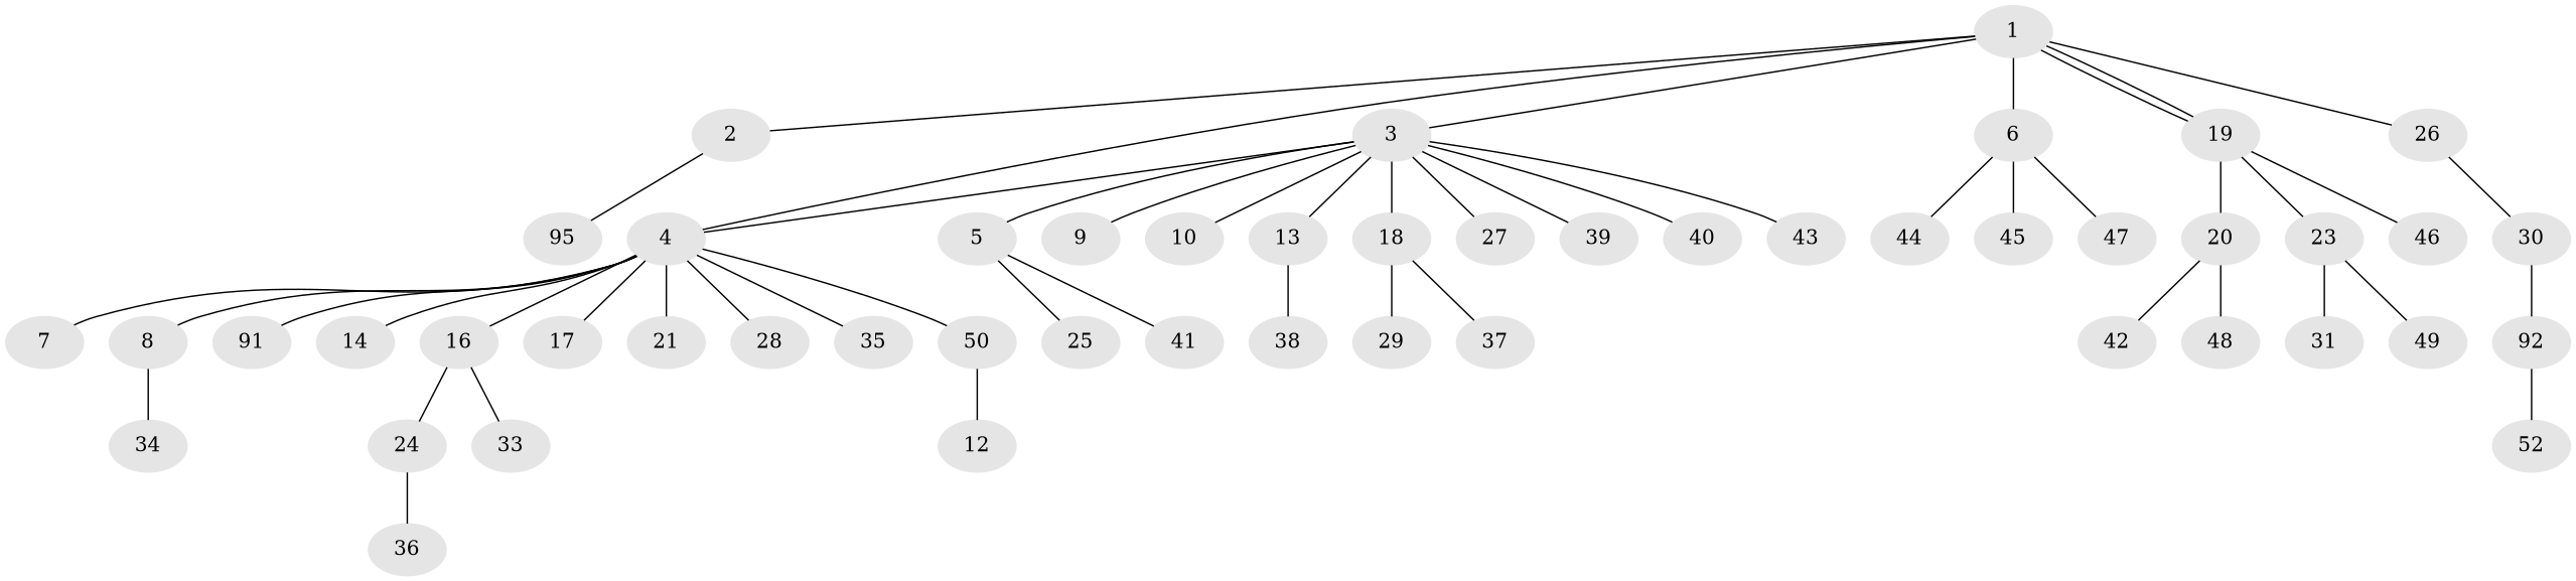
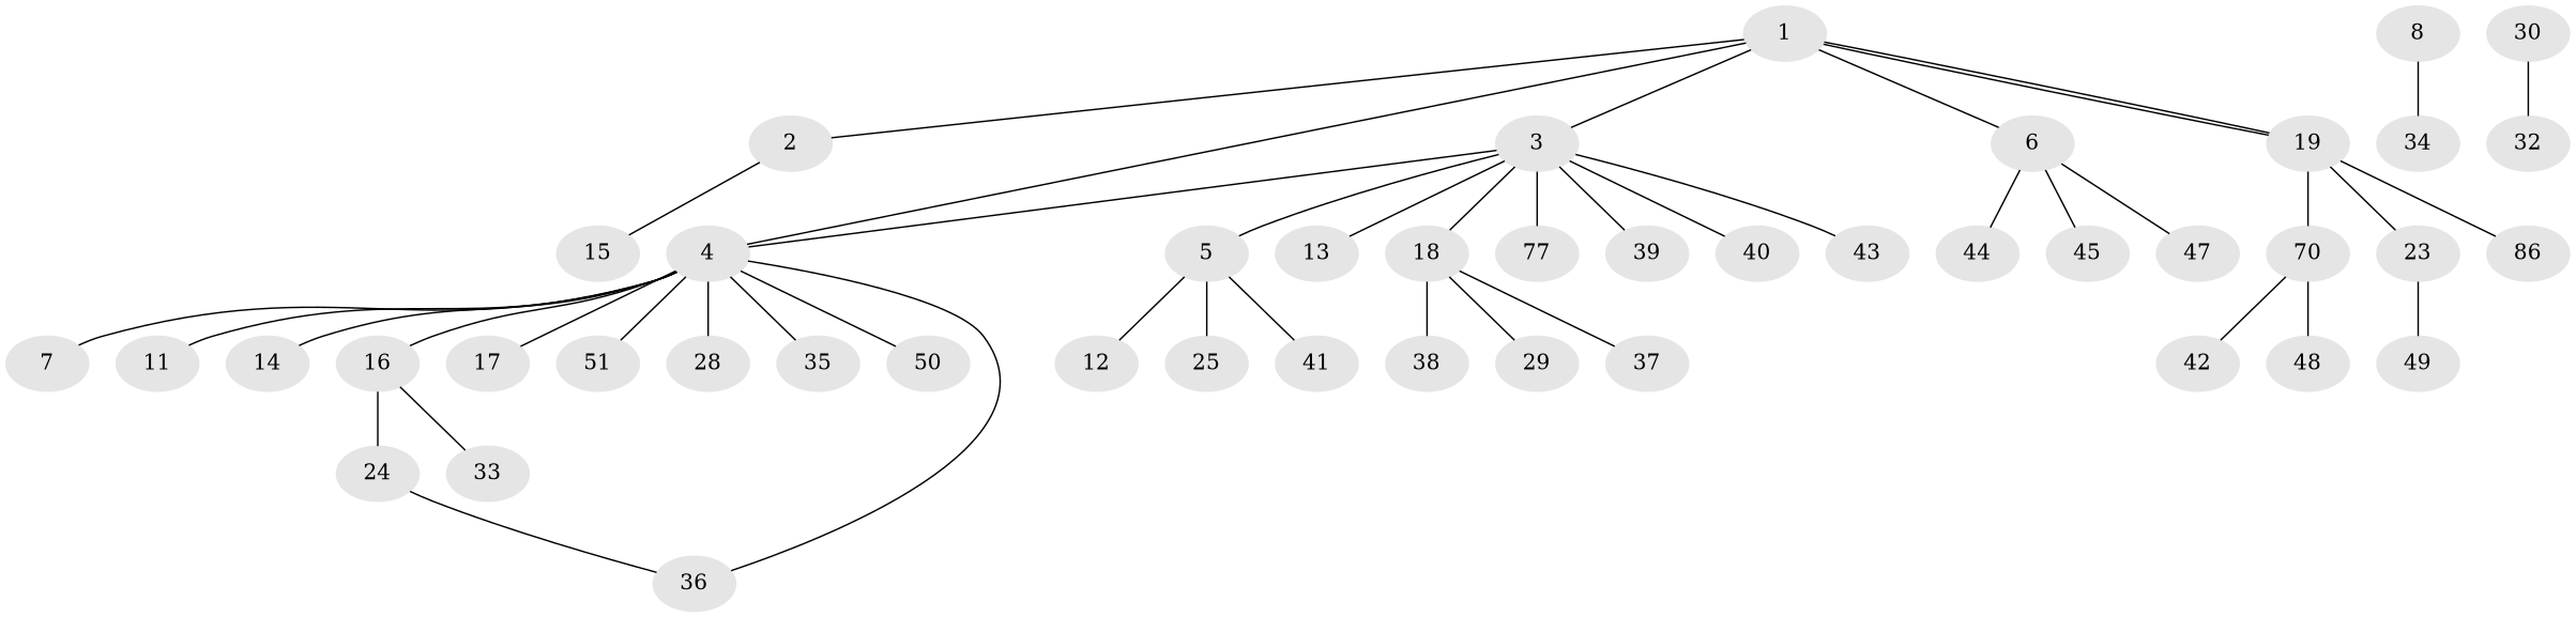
  graph {
    node [color=gray90 style=filled]
    1
    2
    3
    4
    6
    19
-   26
-   15 [label=95]
+   15
    5
-   9
-   10
    13
    18
-   27
+   27 [label=77]
    39
    40
    43
    7
    8
-   11 [label=91]
+   11
    14
    16
    17
-   21
+   21 [label=51]
    28
    35
    50
    44
    45
    47
-   20
+   20 [label=70]
    23
-   46
+   46 [label=86]
    30
    12
    25
    41
    38
    29
    37
    34
    24
    33
    36
    42
    48
-   31
    49
-   32 [label=92]
-   52
+   32
    1 -- 2
    1 -- 3
    1 -- 4
    1 -- 6
    1 -- 19
    1 -- 19
-   1 -- 26
    2 -- 15
    3 -- 4
    3 -- 5
-   3 -- 9
-   3 -- 10
    3 -- 13
    3 -- 18
    3 -- 27
    3 -- 39
    3 -- 40
    3 -- 43
    4 -- 7
-   4 -- 8
+   4 -- 36
    4 -- 11
    4 -- 14
    4 -- 16
    4 -- 17
    4 -- 21
    4 -- 28
    4 -- 35
    4 -- 50
    6 -- 44
    6 -- 45
    6 -- 47
    19 -- 20
    19 -- 23
    19 -- 46
-   26 -- 30
-   50 -- 12
+   5 -- 12
    5 -- 25
    5 -- 41
-   13 -- 38
+   18 -- 38
    18 -- 29
    18 -- 37
    8 -- 34
    16 -- 24
    16 -- 33
    20 -- 42
    20 -- 48
-   23 -- 31
    23 -- 49
    30 -- 32
    24 -- 36
-   32 -- 52
  }
